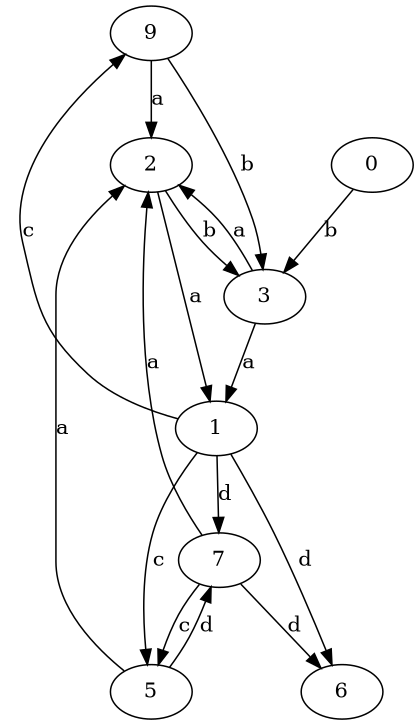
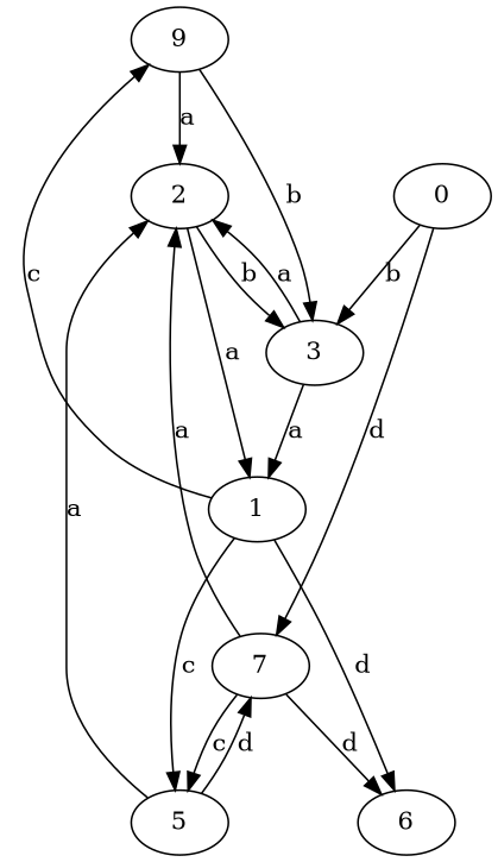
  strict digraph {
    n1 [label=9]
    1
    5
    6
    7
    2
    3
    0
    n1 -> 2 [label=a]
    n1 -> 3 [label=b]
    1 -> n1 [label=c]
    1 -> 5 [label=c]
    1 -> 6 [label=d]
-   1 -> 7 [label=d]
+   0 -> 7 [label=d]
    5 -> 7 [label=d]
    5 -> 2 [label=a]
    7 -> 5 [label=c]
    7 -> 6 [label=d]
    7 -> 2 [label=a]
    2 -> 1 [label=a]
    2 -> 3 [label=b]
    3 -> 1 [label=a]
    3 -> 2 [label=a]
    0 -> 3 [label=b]
  }
